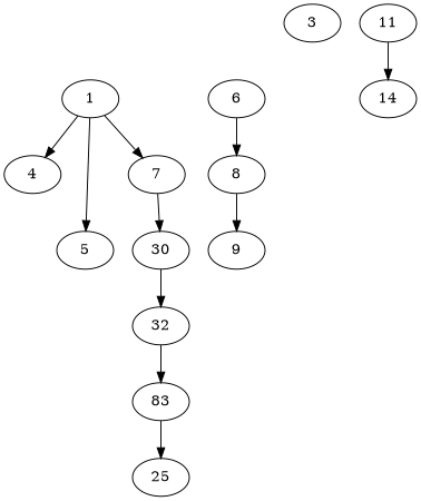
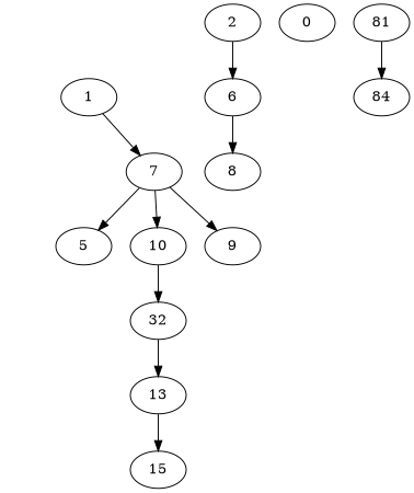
  digraph {
    node [alpha=0.10]
    1 [alpha=0.09 expect_size=77846699760888]
-   4 [alpha=0.14 expect_size=14933738877969726]
    5 [alpha=0.19 expect_size=84099509564697]
    7 [expect_size=24850787393774]
-   10 [alpha=0.17 expect_size=2698621419691966464 label=30]
+   10 [alpha=0.17 expect_size=2698621419691966464]
+   2 [alpha=0.06 expect_size=384031813224609]
    6 [expect_size=1444944825970327552]
    8 [alpha=0.16 expect_size=14144979092990442]
    9 [alpha=0.04 expect_size=115333205473668]
-   3 [alpha=0.05 expect_size=25657769449116]
+   3 [alpha=0.05 expect_size=25657769449116 label=0]
    n11 [alpha=0.12 expect_size=95823950193171 label=32]
-   13 [alpha=0.13 expect_size=251790895293546 label=83]
-   11 [alpha=0.07 expect_size=333054286526669]
-   14 [alpha=0.01 expect_size=25696209605311832]
-   15 [alpha=0.08 expect_size=660342399983118 label=25]
-   1 -> 4
-   1 -> 5
+   13 [alpha=0.13 expect_size=251790895293546]
+   11 [alpha=0.07 expect_size=333054286526669 label=81]
+   14 [alpha=0.01 expect_size=25696209605311832 label=84]
+   15 [alpha=0.08 expect_size=660342399983118]
+   7 -> 5
    1 -> 7
    7 -> 10
    10 -> n11
+   2 -> 6
    6 -> 8
-   8 -> 9
+   7 -> 9
    n11 -> 13
    13 -> 15
    11 -> 14
  }
